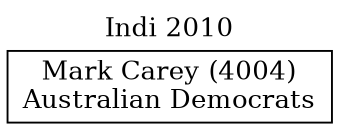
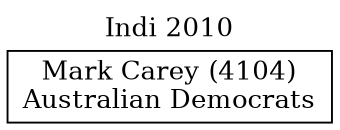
  digraph {
    label="Indi 2010"
    labelloc=t
    mclimit=10
-   n1 [label="Mark Carey (4004)\nAustralian Democrats" shape=box]
+   n1 [label="Mark Carey (4104)\nAustralian Democrats" shape=box]
  }
